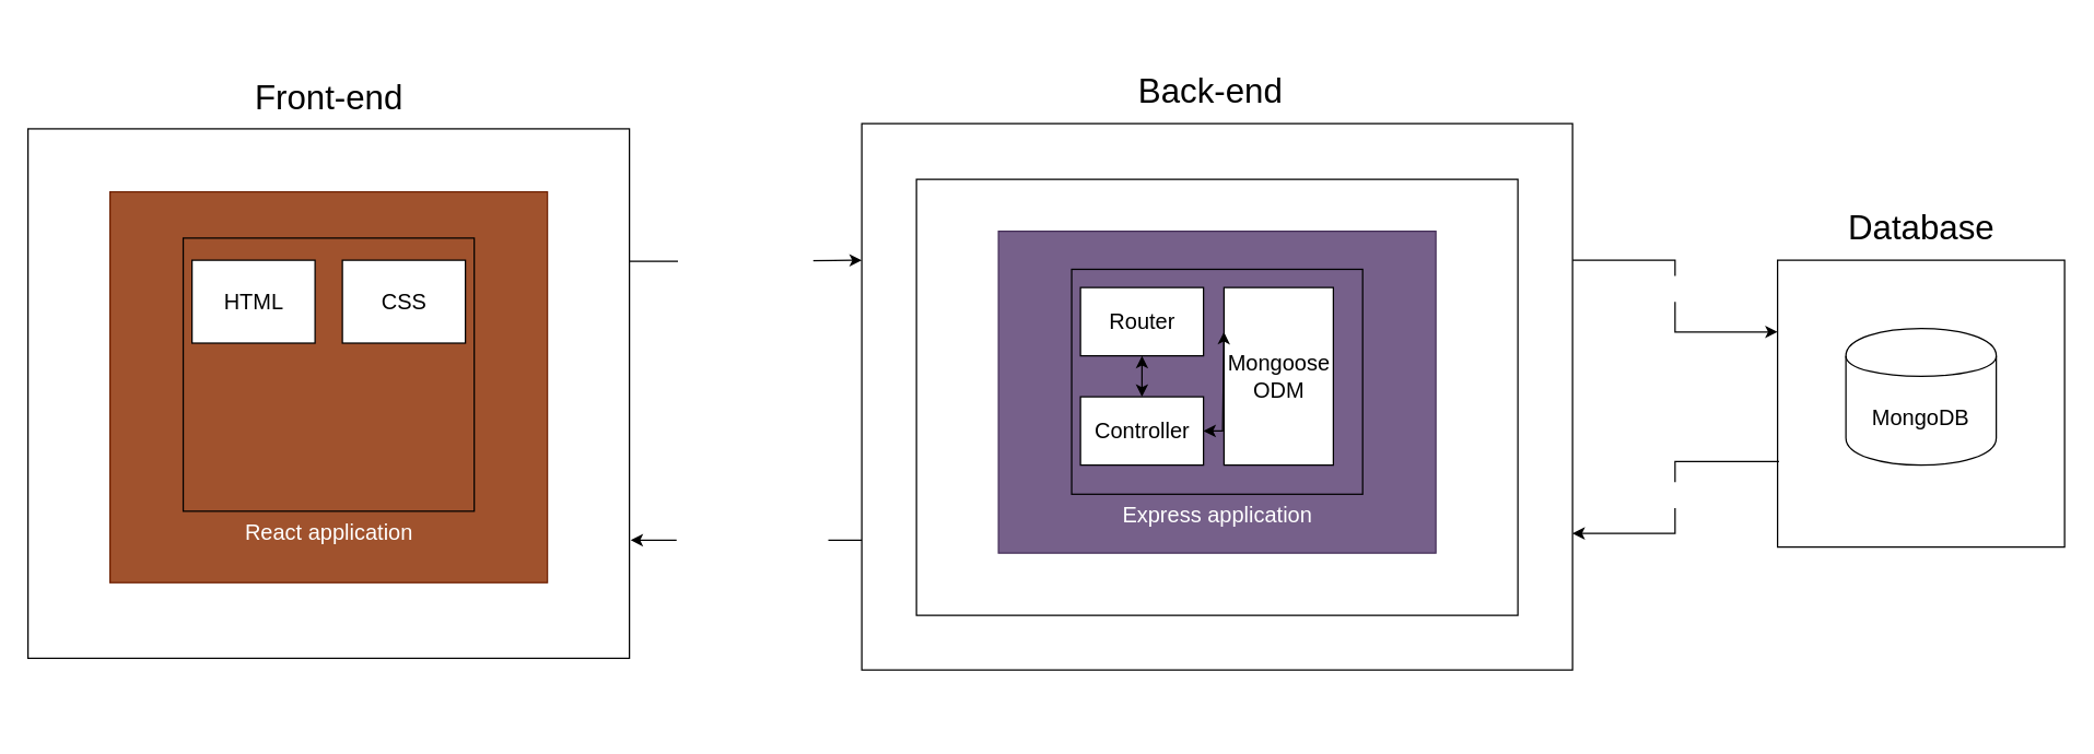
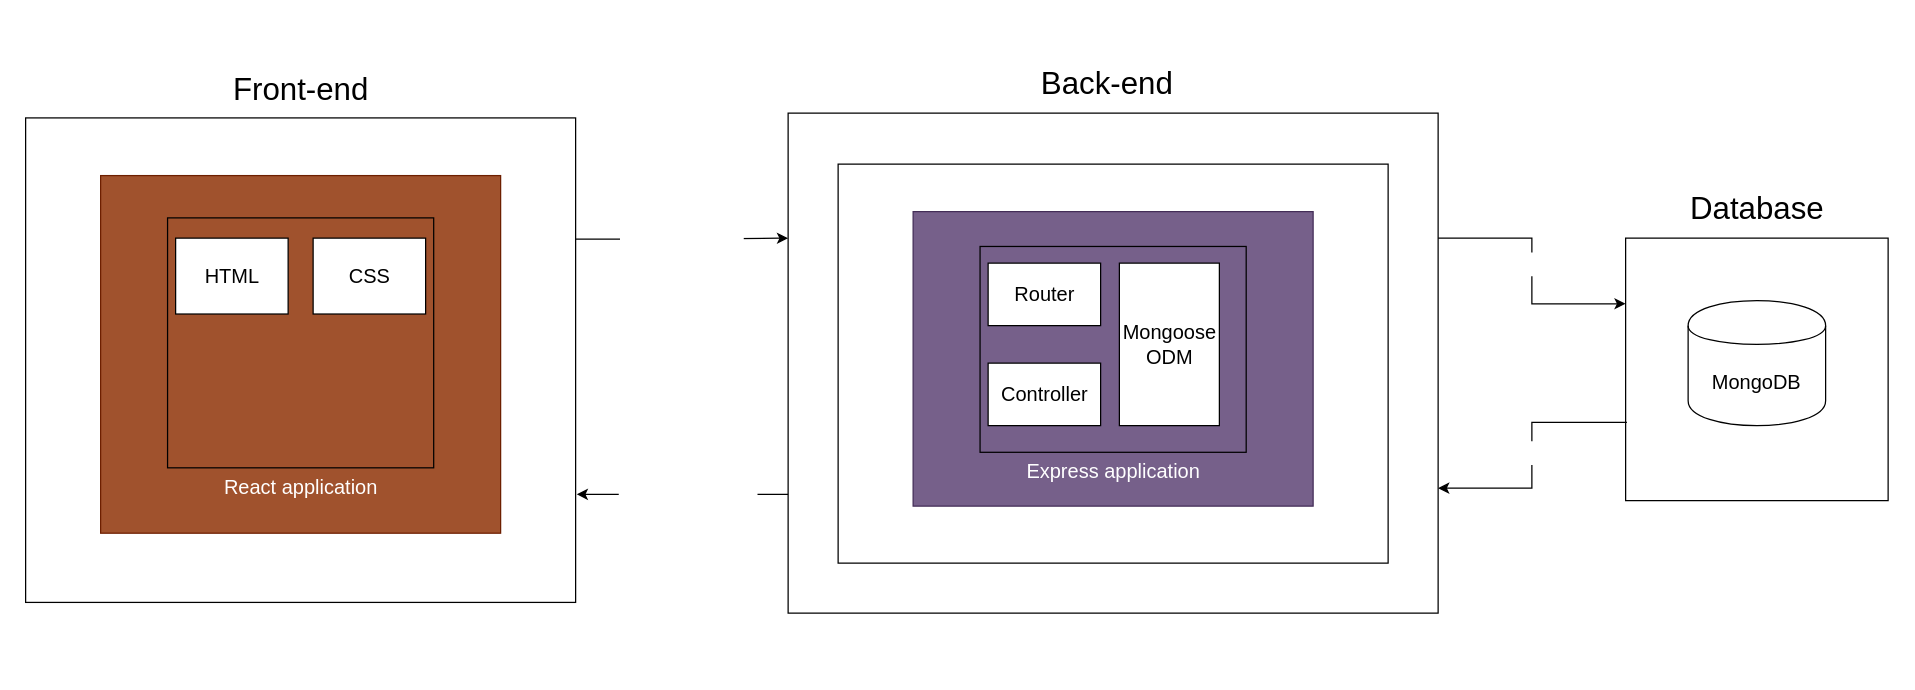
  <mxCell id="0" />
  <mxCell id="1" parent="0" />
  <mxCell id="2" style="edgeStyle=orthogonalEdgeStyle;rounded=0;orthogonalLoop=1;jettySize=auto;html=1;exitX=0.005;exitY=0.702;exitDx=0;exitDy=0;entryX=1;entryY=0.75;entryDx=0;entryDy=0;fontSize=16;fontColor=#FFFFFF;exitPerimeter=0;" edge="1" parent="1" source="4" target="8"><mxGeometry relative="1" as="geometry" /></mxCell>
  <mxCell id="3" value="Data response" style="edgeLabel;html=1;align=center;verticalAlign=middle;resizable=0;points=[];fontSize=16;fontColor=#FFFFFF;" vertex="1" connectable="0" parent="2"><mxGeometry x="0.403" y="-4" relative="1" as="geometry"><mxPoint x="23" y="-25" as="offset" /></mxGeometry></mxCell>
  <mxCell id="4" value="&lt;br&gt;&lt;br&gt;&lt;br&gt;&lt;br&gt;&lt;br&gt;&lt;br&gt;&lt;br&gt;&lt;br&gt;Atlas" style="html=1;dashed=0;whitespace=wrap;fontSize=16;fontColor=#FFFFFF;fillColor=none;" vertex="1" parent="1"><mxGeometry x="1300" y="190" width="210" height="210" as="geometry" /></mxCell>
  <mxCell id="5" value="MongoDB" style="shape=cylinder;whiteSpace=wrap;html=1;boundedLbl=1;backgroundOutline=1;fontSize=16;" vertex="1" parent="1"><mxGeometry x="1350" y="240" width="110" height="100" as="geometry" /></mxCell>
  <mxCell id="6" value="Database" style="text;html=1;align=center;verticalAlign=middle;resizable=0;points=[];autosize=1;strokeColor=none;fillColor=none;fontSize=25;" vertex="1" parent="1"><mxGeometry x="1340" y="145" width="130" height="40" as="geometry" /></mxCell>
  <mxCell id="7" value="" style="group" vertex="1" connectable="0" parent="1"><mxGeometry x="670" y="70" width="480" height="420" as="geometry" /></mxCell>
  <mxCell id="8" value="" style="html=1;dashed=0;whitespace=wrap;fontSize=16;fillColor=none;" vertex="1" parent="7"><mxGeometry x="-40" y="20" width="520" height="400" as="geometry" /></mxCell>
  <mxCell id="9" value="" style="html=1;dashed=0;whitespace=wrap;fontSize=16;fillColor=none;" vertex="1" parent="7"><mxGeometry y="60.8" width="440" height="319.2" as="geometry" /></mxCell>
  <mxCell id="10" value="" style="html=1;dashed=0;whitespace=wrap;fontSize=16;fillColor=#76608a;fontColor=#ffffff;strokeColor=#432D57;" vertex="1" parent="7"><mxGeometry x="60.0" y="98.8" width="320.0" height="235.6" as="geometry" /></mxCell>
  <mxCell id="11" value="Node environment" style="text;html=1;align=center;verticalAlign=middle;resizable=0;points=[];autosize=1;strokeColor=none;fillColor=none;fontSize=16;fontColor=#FFFFFF;" vertex="1" parent="7"><mxGeometry x="145.003" y="334.397" width="150" height="30" as="geometry" /></mxCell>
  <mxCell id="12" value="Express application" style="text;html=1;align=center;verticalAlign=middle;resizable=0;points=[];autosize=1;strokeColor=none;fillColor=none;fontSize=16;fontColor=#FFFFFF;" vertex="1" parent="7"><mxGeometry x="140.002" y="291.333" width="160" height="30" as="geometry" /></mxCell>
  <mxCell id="13" value="" style="html=1;dashed=0;whitespace=wrap;fontSize=16;fillColor=none;" vertex="1" parent="7"><mxGeometry x="113.548" y="126.667" width="212.903" height="164.667" as="geometry" /></mxCell>
- <mxCell id="14" style="edgeStyle=orthogonalEdgeStyle;rounded=0;orthogonalLoop=1;jettySize=auto;html=1;fontSize=16;fontColor=#FFFFFF;startArrow=classic;startFill=1;" edge="1" parent="7" source="15" target="18"><mxGeometry relative="1" as="geometry" /></mxCell>
  <mxCell id="15" value="Router" style="html=1;dashed=0;whitespace=wrap;fontSize=16;" vertex="1" parent="7"><mxGeometry x="120" y="140" width="90" height="50" as="geometry" /></mxCell>
  <mxCell id="16" value="Mongoose&lt;br&gt;ODM" style="html=1;dashed=0;whitespace=wrap;fontSize=16;" vertex="1" parent="7"><mxGeometry x="225" y="140" width="80" height="130" as="geometry" /></mxCell>
- <mxCell id="17" style="edgeStyle=orthogonalEdgeStyle;rounded=0;orthogonalLoop=1;jettySize=auto;html=1;exitX=1;exitY=0.5;exitDx=0;exitDy=0;entryX=0;entryY=0.25;entryDx=0;entryDy=0;fontSize=16;fontColor=#FFFFFF;startArrow=classic;startFill=1;" edge="1" parent="7" source="18" target="16"><mxGeometry relative="1" as="geometry"><Array as="points"><mxPoint x="224" y="245" /><mxPoint x="224" y="172" /></Array></mxGeometry></mxCell>
  <mxCell id="18" value="Controller" style="html=1;dashed=0;whitespace=wrap;fontSize=16;" vertex="1" parent="7"><mxGeometry x="120" y="220" width="90" height="50" as="geometry" /></mxCell>
  <mxCell id="19" value="Railway" style="text;html=1;align=center;verticalAlign=middle;resizable=0;points=[];autosize=1;strokeColor=none;fillColor=none;fontSize=16;fontColor=#FFFFFF;" vertex="1" parent="7"><mxGeometry x="180" y="380" width="80" height="30" as="geometry" /></mxCell>
  <mxCell id="20" value="Back-end" style="text;html=1;align=center;verticalAlign=middle;resizable=0;points=[];autosize=1;strokeColor=none;fillColor=none;fontSize=25;" vertex="1" parent="7"><mxGeometry x="150.0" y="-25" width="130" height="40" as="geometry" /></mxCell>
  <mxCell id="21" value="" style="group" vertex="1" connectable="0" parent="1"><mxGeometry x="20" y="20" width="480" height="510" as="geometry" /></mxCell>
  <mxCell id="22" value="" style="html=1;dashed=0;whitespace=wrap;fontSize=16;fillColor=none;" vertex="1" parent="21"><mxGeometry y="73.829" width="440" height="387.6" as="geometry" /></mxCell>
  <mxCell id="23" value="" style="html=1;dashed=0;whitespace=wrap;fontSize=16;fillColor=#a0522d;fontColor=#ffffff;strokeColor=#6D1F00;" vertex="1" parent="21"><mxGeometry x="60.0" y="119.971" width="320.0" height="286.086" as="geometry" /></mxCell>
  <mxCell id="24" value="Netlify" style="text;html=1;align=center;verticalAlign=middle;resizable=0;points=[];autosize=1;strokeColor=none;fillColor=none;fontSize=16;fontColor=#FFFFFF;" vertex="1" parent="21"><mxGeometry x="185.003" y="406.053" width="70" height="30" as="geometry" /></mxCell>
  <mxCell id="25" value="React application" style="text;html=1;align=center;verticalAlign=middle;resizable=0;points=[];autosize=1;strokeColor=none;fillColor=none;fontSize=16;fontColor=#FFFFFF;" vertex="1" parent="21"><mxGeometry x="145.002" y="353.762" width="150" height="30" as="geometry" /></mxCell>
  <mxCell id="26" value="" style="html=1;dashed=0;whitespace=wrap;fontSize=16;fillColor=none;" vertex="1" parent="21"><mxGeometry x="113.548" y="153.81" width="212.903" height="199.952" as="geometry" /></mxCell>
  <mxCell id="27" value="HTML" style="html=1;dashed=0;whitespace=wrap;fontSize=16;" vertex="1" parent="21"><mxGeometry x="120" y="170" width="90" height="60.714" as="geometry" /></mxCell>
  <mxCell id="28" value="CSS" style="html=1;dashed=0;whitespace=wrap;fontSize=16;" vertex="1" parent="21"><mxGeometry x="230" y="170" width="90" height="60.714" as="geometry" /></mxCell>
  <mxCell id="29" value="&lt;font style=&quot;font-size: 25px;&quot;&gt;Front-end&lt;/font&gt;" style="text;html=1;align=center;verticalAlign=middle;resizable=0;points=[];autosize=1;strokeColor=none;fillColor=none;fontSize=16;" vertex="1" parent="21"><mxGeometry x="155.0" y="30.004" width="130" height="40" as="geometry" /></mxCell>
  <mxCell id="30" style="edgeStyle=orthogonalEdgeStyle;rounded=0;orthogonalLoop=1;jettySize=auto;html=1;exitX=1;exitY=0.25;exitDx=0;exitDy=0;entryX=0;entryY=0.25;entryDx=0;entryDy=0;fontSize=16;fontColor=#FFFFFF;" edge="1" parent="1" source="8" target="4"><mxGeometry relative="1" as="geometry" /></mxCell>
  <mxCell id="31" value="Data request" style="edgeLabel;html=1;align=center;verticalAlign=middle;resizable=0;points=[];fontSize=16;fontColor=#FFFFFF;" vertex="1" connectable="0" parent="30"><mxGeometry x="-0.432" y="-1" relative="1" as="geometry"><mxPoint x="13" y="19" as="offset" /></mxGeometry></mxCell>
  <mxCell id="32" value="HTTP response" style="edgeStyle=orthogonalEdgeStyle;rounded=0;orthogonalLoop=1;jettySize=auto;html=1;entryX=1.002;entryY=0.777;entryDx=0;entryDy=0;fontSize=16;fontColor=#FFFFFF;entryPerimeter=0;" edge="1" parent="1" target="22"><mxGeometry x="-0.054" relative="1" as="geometry"><mxPoint x="630" y="395" as="sourcePoint" /><Array as="points"><mxPoint x="550" y="395" /><mxPoint x="550" y="395" /></Array><mxPoint as="offset" /></mxGeometry></mxCell>
  <mxCell id="33" value="HTTP request" style="edgeStyle=orthogonalEdgeStyle;rounded=0;orthogonalLoop=1;jettySize=auto;html=1;exitX=1;exitY=0.25;exitDx=0;exitDy=0;entryX=0;entryY=0.25;entryDx=0;entryDy=0;fontSize=16;fontColor=#FFFFFF;" edge="1" parent="1" source="22" target="8"><mxGeometry relative="1" as="geometry" /></mxCell>
